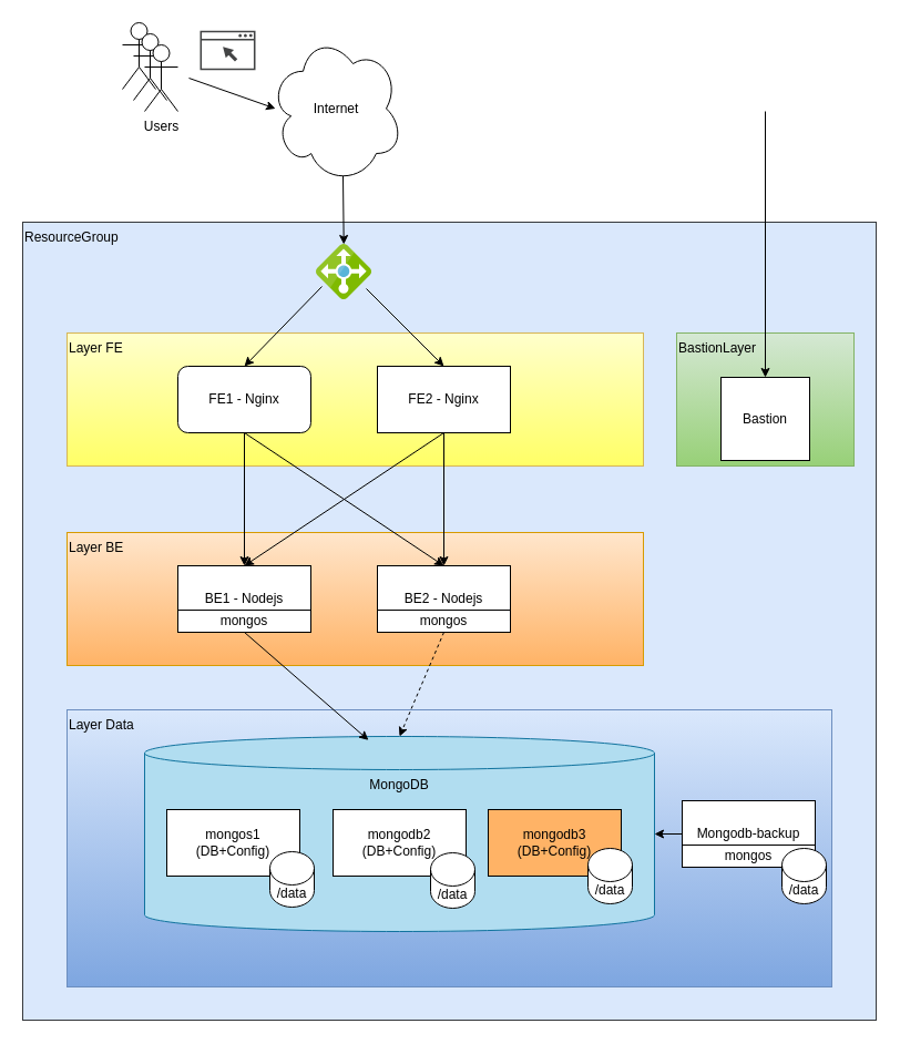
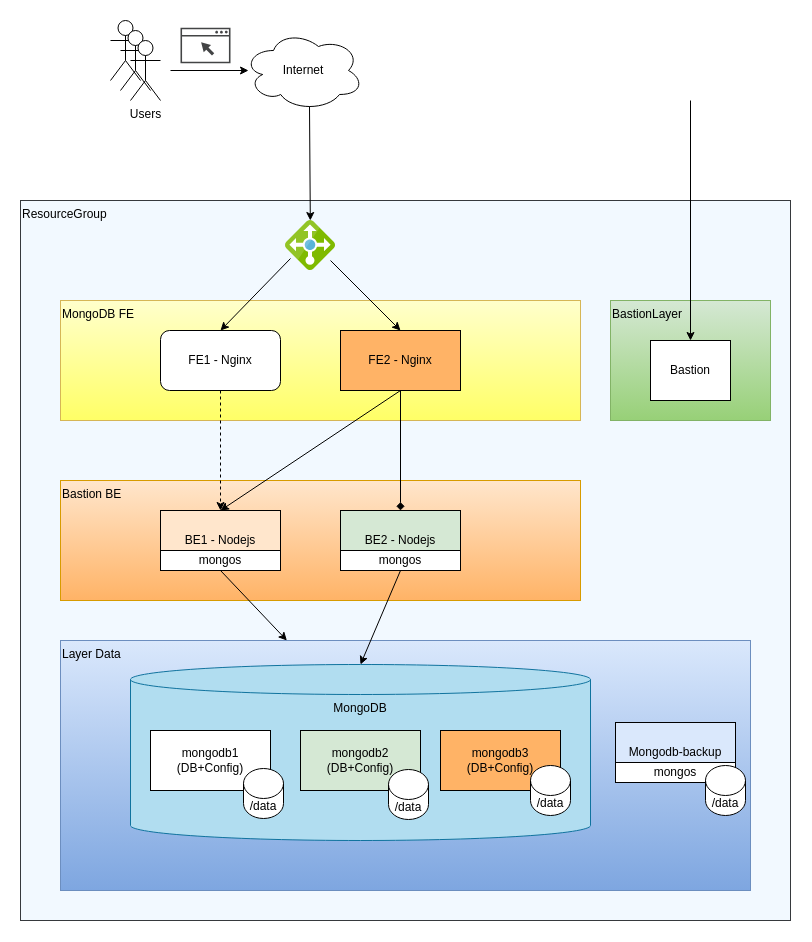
  <mxCell id="0" />
  <mxCell id="1" parent="0" />
- <mxCell id="2" value="ResourceGroup&lt;br&gt;" style="rounded=0;whiteSpace=wrap;html=1;align=left;verticalAlign=top;strokeColor=#36393d;fillColor=#dae8fc;" parent="1" vertex="1"><mxGeometry x="20" y="200" width="770" height="720" as="geometry" /></mxCell>
- <mxCell id="3" value="Layer FE" style="rounded=0;whiteSpace=wrap;html=1;verticalAlign=top;align=left;strokeColor=#d6b656;gradientColor=#FFFF66;fillColor=#FFFFCC;" parent="1" vertex="1"><mxGeometry x="60" y="300" width="520" height="120" as="geometry" /></mxCell>
+ <mxCell id="2" value="ResourceGroup&lt;br&gt;" style="rounded=0;whiteSpace=wrap;html=1;align=left;verticalAlign=top;strokeColor=#36393d;fillColor=#F2F9FF;" parent="1" vertex="1"><mxGeometry x="20" y="200" width="770" height="720" as="geometry" /></mxCell>
+ <mxCell id="3" value="MongoDB FE" style="rounded=0;whiteSpace=wrap;html=1;verticalAlign=top;align=left;strokeColor=#d6b656;gradientColor=#FFFF66;fillColor=#FFFFCC;" parent="1" vertex="1"><mxGeometry x="60" y="300" width="520" height="120" as="geometry" /></mxCell>
  <mxCell id="4" value="FE1 - Nginx" style="whiteSpace=wrap;html=1;rounded=1;" parent="1" vertex="1"><mxGeometry x="160" y="330" width="120" height="60" as="geometry" /></mxCell>
- <mxCell id="5" value="FE2 - Nginx" style="rounded=0;whiteSpace=wrap;html=1;" parent="1" vertex="1"><mxGeometry x="340" y="330" width="120" height="60" as="geometry" /></mxCell>
- <mxCell id="6" value="Layer BE" style="rounded=0;whiteSpace=wrap;html=1;verticalAlign=top;align=left;strokeColor=#d79b00;gradientDirection=north;fillColor=#FFB366;gradientColor=#FFE6CC;" parent="1" vertex="1"><mxGeometry x="60" y="480" width="520" height="120" as="geometry" /></mxCell>
- <mxCell id="7" value="BE1 - Nodejs" style="rounded=0;whiteSpace=wrap;html=1;" parent="1" vertex="1"><mxGeometry x="160" y="510" width="120" height="60" as="geometry" /></mxCell>
- <mxCell id="8" value="BE2 - Nodejs" style="rounded=0;whiteSpace=wrap;html=1;" parent="1" vertex="1"><mxGeometry x="340" y="510" width="120" height="60" as="geometry" /></mxCell>
- <mxCell id="9" value="" style="endArrow=classic;html=1;exitX=0.5;exitY=1;exitDx=0;exitDy=0;entryX=0.5;entryY=0;entryDx=0;entryDy=0;" parent="1" source="4" target="7" edge="1"><mxGeometry width="50" height="50" relative="1" as="geometry"><mxPoint x="300" y="590" as="sourcePoint" /><mxPoint x="350" y="540" as="targetPoint" /></mxGeometry></mxCell>
- <mxCell id="10" value="" style="endArrow=classic;html=1;exitX=0.5;exitY=1;exitDx=0;exitDy=0;entryX=0.5;entryY=0;entryDx=0;entryDy=0;" parent="1" source="4" target="8" edge="1"><mxGeometry width="50" height="50" relative="1" as="geometry"><mxPoint x="300" y="590" as="sourcePoint" /><mxPoint x="350" y="540" as="targetPoint" /></mxGeometry></mxCell>
- <mxCell id="11" value="" style="endArrow=classic;html=1;exitX=0.5;exitY=1;exitDx=0;exitDy=0;" parent="1" source="5" target="8" edge="1"><mxGeometry width="50" height="50" relative="1" as="geometry"><mxPoint x="300" y="590" as="sourcePoint" /><mxPoint x="350" y="540" as="targetPoint" /></mxGeometry></mxCell>
+ <mxCell id="5" value="FE2 - Nginx" style="rounded=0;whiteSpace=wrap;html=1;fillColor=#ffb366;" parent="1" vertex="1"><mxGeometry x="340" y="330" width="120" height="60" as="geometry" /></mxCell>
+ <mxCell id="6" value="Bastion BE" style="rounded=0;whiteSpace=wrap;html=1;verticalAlign=top;align=left;strokeColor=#d79b00;gradientDirection=north;fillColor=#FFB366;gradientColor=#FFE6CC;" parent="1" vertex="1"><mxGeometry x="60" y="480" width="520" height="120" as="geometry" /></mxCell>
+ <mxCell id="7" value="BE1 - Nodejs" style="rounded=0;whiteSpace=wrap;html=1;fillColor=#ffe6cc;" parent="1" vertex="1"><mxGeometry x="160" y="510" width="120" height="60" as="geometry" /></mxCell>
+ <mxCell id="8" value="BE2 - Nodejs" style="rounded=0;whiteSpace=wrap;html=1;fillColor=#d5e8d4;" parent="1" vertex="1"><mxGeometry x="340" y="510" width="120" height="60" as="geometry" /></mxCell>
+ <mxCell id="9" value="" style="endArrow=classic;html=1;exitX=0.5;exitY=1;exitDx=0;exitDy=0;entryX=0.5;entryY=0;entryDx=0;entryDy=0;dashed=1;" parent="1" source="4" target="7" edge="1"><mxGeometry width="50" height="50" relative="1" as="geometry"><mxPoint x="300" y="590" as="sourcePoint" /><mxPoint x="350" y="540" as="targetPoint" /></mxGeometry></mxCell>
+ <mxCell id="11" value="" style="endArrow=diamond;html=1;exitX=0.5;exitY=1;exitDx=0;exitDy=0;" parent="1" source="5" target="8" edge="1"><mxGeometry width="50" height="50" relative="1" as="geometry"><mxPoint x="300" y="590" as="sourcePoint" /><mxPoint x="350" y="540" as="targetPoint" /></mxGeometry></mxCell>
  <mxCell id="12" value="" style="endArrow=classic;html=1;entryX=0.5;entryY=0;entryDx=0;entryDy=0;" parent="1" target="7" edge="1"><mxGeometry width="50" height="50" relative="1" as="geometry"><mxPoint x="400" y="390" as="sourcePoint" /><mxPoint x="350" y="540" as="targetPoint" /></mxGeometry></mxCell>
  <mxCell id="13" value="Layer Data" style="rounded=0;whiteSpace=wrap;html=1;verticalAlign=top;align=left;fillColor=#dae8fc;strokeColor=#6c8ebf;gradientColor=#7ea6e0;" parent="1" vertex="1"><mxGeometry x="60" y="640" width="690" height="250" as="geometry" /></mxCell>
  <mxCell id="14" value="MongoDB" style="shape=cylinder3;whiteSpace=wrap;html=1;boundedLbl=1;backgroundOutline=1;size=15;align=center;verticalAlign=top;fillColor=#b1ddf0;strokeColor=#10739e;" parent="1" vertex="1"><mxGeometry x="130" y="664" width="460" height="176" as="geometry" /></mxCell>
  <mxCell id="15" value="" style="aspect=fixed;html=1;points=[];align=center;image;fontSize=12;image=img/lib/mscae/Load_Balancer_feature.svg;" parent="1" vertex="1"><mxGeometry x="285" y="220" width="50" height="50" as="geometry" /></mxCell>
- <mxCell id="16" value="" style="endArrow=classic;html=1;exitX=0.5;exitY=1;exitDx=0;exitDy=0;entryX=0.439;entryY=0.019;entryDx=0;entryDy=0;entryPerimeter=0;" parent="1" source="7" target="14" edge="1"><mxGeometry width="50" height="50" relative="1" as="geometry"><mxPoint x="300" y="590" as="sourcePoint" /><mxPoint x="350" y="540" as="targetPoint" /></mxGeometry></mxCell>
- <mxCell id="17" value="" style="endArrow=classic;html=1;exitX=0.5;exitY=1;exitDx=0;exitDy=0;entryX=0.5;entryY=0;entryDx=0;entryDy=0;entryPerimeter=0;dashed=1;" parent="1" source="8" target="14" edge="1"><mxGeometry width="50" height="50" relative="1" as="geometry"><mxPoint x="300" y="590" as="sourcePoint" /><mxPoint x="350" y="540" as="targetPoint" /></mxGeometry></mxCell>
+ <mxCell id="16" value="" style="endArrow=classic;html=1;exitX=0.5;exitY=1;exitDx=0;exitDy=0;" parent="1" source="7" target="13" edge="1"><mxGeometry width="50" height="50" relative="1" as="geometry"><mxPoint x="300" y="590" as="sourcePoint" /><mxPoint x="350" y="540" as="targetPoint" /></mxGeometry></mxCell>
+ <mxCell id="17" value="" style="endArrow=classic;html=1;exitX=0.5;exitY=1;exitDx=0;exitDy=0;entryX=0.5;entryY=0;entryDx=0;entryDy=0;entryPerimeter=0;" parent="1" source="8" target="14" edge="1"><mxGeometry width="50" height="50" relative="1" as="geometry"><mxPoint x="300" y="590" as="sourcePoint" /><mxPoint x="350" y="540" as="targetPoint" /></mxGeometry></mxCell>
  <mxCell id="18" value="" style="endArrow=classic;html=1;exitX=0.9;exitY=0.8;exitDx=0;exitDy=0;exitPerimeter=0;entryX=0.5;entryY=0;entryDx=0;entryDy=0;" parent="1" source="15" target="5" edge="1"><mxGeometry width="50" height="50" relative="1" as="geometry"><mxPoint x="300" y="590" as="sourcePoint" /><mxPoint x="350" y="540" as="targetPoint" /></mxGeometry></mxCell>
  <mxCell id="19" value="" style="endArrow=classic;html=1;exitX=0.1;exitY=0.76;exitDx=0;exitDy=0;exitPerimeter=0;entryX=0.5;entryY=0;entryDx=0;entryDy=0;" parent="1" source="15" target="4" edge="1"><mxGeometry width="50" height="50" relative="1" as="geometry"><mxPoint x="300" y="590" as="sourcePoint" /><mxPoint x="350" y="540" as="targetPoint" /></mxGeometry></mxCell>
  <mxCell id="20" value="BastionLayer" style="rounded=0;whiteSpace=wrap;html=1;verticalAlign=top;align=left;fillColor=#d5e8d4;strokeColor=#82b366;gradientColor=#97d077;" parent="1" vertex="1"><mxGeometry x="610" y="300" width="160" height="120" as="geometry" /></mxCell>
- <mxCell id="21" value="Bastion" style="rounded=0;whiteSpace=wrap;html=1;align=center;" parent="1" vertex="1"><mxGeometry x="650" y="340" width="80" height="75" as="geometry" /></mxCell>
+ <mxCell id="21" value="Bastion" style="rounded=0;whiteSpace=wrap;html=1;align=center;" parent="1" vertex="1"><mxGeometry x="650" y="340" width="80" height="60" as="geometry" /></mxCell>
  <mxCell id="22" value="" style="shape=umlActor;verticalLabelPosition=bottom;verticalAlign=top;html=1;outlineConnect=0;align=center;" parent="1" vertex="1"><mxGeometry x="110" y="20" width="30" height="60" as="geometry" /></mxCell>
  <mxCell id="23" value="" style="shape=umlActor;verticalLabelPosition=bottom;verticalAlign=top;html=1;outlineConnect=0;align=center;" parent="1" vertex="1"><mxGeometry x="120" y="30" width="30" height="60" as="geometry" /></mxCell>
  <mxCell id="24" value="Users" style="shape=umlActor;verticalLabelPosition=bottom;verticalAlign=top;html=1;outlineConnect=0;align=center;" parent="1" vertex="1"><mxGeometry x="130" y="40" width="30" height="60" as="geometry" /></mxCell>
- <mxCell id="25" value="Internet" style="ellipse;shape=cloud;whiteSpace=wrap;html=1;align=center;" parent="1" vertex="1"><mxGeometry x="243" y="30" width="120" height="135" as="geometry" /></mxCell>
+ <mxCell id="25" value="Internet" style="ellipse;shape=cloud;whiteSpace=wrap;html=1;align=center;" parent="1" vertex="1"><mxGeometry x="243" y="30" width="120" height="80" as="geometry" /></mxCell>
  <mxCell id="26" value="" style="endArrow=classic;html=1;entryX=0.042;entryY=0.5;entryDx=0;entryDy=0;entryPerimeter=0;" parent="1" target="25" edge="1"><mxGeometry width="50" height="50" relative="1" as="geometry"><mxPoint x="170" y="70" as="sourcePoint" /><mxPoint x="430" y="350" as="targetPoint" /></mxGeometry></mxCell>
  <mxCell id="27" value="" style="endArrow=classic;html=1;exitX=0.55;exitY=0.95;exitDx=0;exitDy=0;exitPerimeter=0;" parent="1" source="25" target="15" edge="1"><mxGeometry width="50" height="50" relative="1" as="geometry"><mxPoint x="380" y="400" as="sourcePoint" /><mxPoint x="430" y="350" as="targetPoint" /></mxGeometry></mxCell>
  <mxCell id="28" value="" style="endArrow=classic;html=1;entryX=0.5;entryY=0;entryDx=0;entryDy=0;" parent="1" target="21" edge="1"><mxGeometry width="50" height="50" relative="1" as="geometry"><mxPoint x="690" y="100" as="sourcePoint" /><mxPoint x="430" y="350" as="targetPoint" /></mxGeometry></mxCell>
  <mxCell id="29" value="" style="pointerEvents=1;shadow=0;dashed=0;html=1;strokeColor=none;fillColor=#434445;aspect=fixed;labelPosition=center;verticalLabelPosition=bottom;verticalAlign=top;align=center;outlineConnect=0;shape=mxgraph.vvd.web_browser;" parent="1" vertex="1"><mxGeometry x="180" y="27.25" width="50" height="35.5" as="geometry" /></mxCell>
- <mxCell id="30" value="mongos1&lt;br&gt;(DB+Config)" style="rounded=0;whiteSpace=wrap;html=1;verticalAlign=middle;" vertex="1" parent="1"><mxGeometry x="150" y="730" width="120" height="60" as="geometry" /></mxCell>
- <mxCell id="31" value="mongodb2&lt;br&gt;(DB+Config)" style="rounded=0;whiteSpace=wrap;html=1;" vertex="1" parent="1"><mxGeometry x="300" y="730" width="120" height="60" as="geometry" /></mxCell>
+ <mxCell id="30" value="mongodb1&lt;br&gt;(DB+Config)" style="rounded=0;whiteSpace=wrap;html=1;verticalAlign=middle;" vertex="1" parent="1"><mxGeometry x="150" y="730" width="120" height="60" as="geometry" /></mxCell>
+ <mxCell id="31" value="mongodb2&lt;br&gt;(DB+Config)" style="rounded=0;whiteSpace=wrap;html=1;fillColor=#d5e8d4;" vertex="1" parent="1"><mxGeometry x="300" y="730" width="120" height="60" as="geometry" /></mxCell>
  <mxCell id="32" value="mongodb3&lt;br&gt;(DB+Config)" style="rounded=0;whiteSpace=wrap;html=1;fillColor=#ffb366;" vertex="1" parent="1"><mxGeometry x="440" y="730" width="120" height="60" as="geometry" /></mxCell>
  <mxCell id="33" value="mongos" style="rounded=0;whiteSpace=wrap;html=1;" vertex="1" parent="1"><mxGeometry x="340" y="550" width="120" height="20" as="geometry" /></mxCell>
  <mxCell id="34" value="mongos" style="rounded=0;whiteSpace=wrap;html=1;" vertex="1" parent="1"><mxGeometry x="160" y="550" width="120" height="20" as="geometry" /></mxCell>
- <mxCell id="35" style="edgeStyle=orthogonalEdgeStyle;rounded=0;orthogonalLoop=1;jettySize=auto;html=1;exitX=0;exitY=0.5;exitDx=0;exitDy=0;" edge="1" parent="1" source="36" target="14"><mxGeometry relative="1" as="geometry" /></mxCell>
- <mxCell id="36" value="Mongodb-backup" style="rounded=0;whiteSpace=wrap;html=1;" vertex="1" parent="1"><mxGeometry x="615" y="722" width="120" height="60" as="geometry" /></mxCell>
+ <mxCell id="36" value="Mongodb-backup" style="rounded=0;whiteSpace=wrap;html=1;fillColor=#dae8fc;" vertex="1" parent="1"><mxGeometry x="615" y="722" width="120" height="60" as="geometry" /></mxCell>
  <mxCell id="37" value="/data" style="shape=cylinder3;whiteSpace=wrap;html=1;boundedLbl=1;backgroundOutline=1;size=15;" vertex="1" parent="1"><mxGeometry x="388" y="769" width="40" height="50" as="geometry" /></mxCell>
  <mxCell id="38" value="/data" style="shape=cylinder3;whiteSpace=wrap;html=1;boundedLbl=1;backgroundOutline=1;size=15;" vertex="1" parent="1"><mxGeometry x="243" y="768" width="40" height="50" as="geometry" /></mxCell>
  <mxCell id="39" value="/data" style="shape=cylinder3;whiteSpace=wrap;html=1;boundedLbl=1;backgroundOutline=1;size=15;" vertex="1" parent="1"><mxGeometry x="530" y="765" width="40" height="50" as="geometry" /></mxCell>
  <mxCell id="40" value="mongos" style="rounded=0;whiteSpace=wrap;html=1;" vertex="1" parent="1"><mxGeometry x="615" y="762" width="120" height="20" as="geometry" /></mxCell>
  <mxCell id="41" value="/data" style="shape=cylinder3;whiteSpace=wrap;html=1;boundedLbl=1;backgroundOutline=1;size=15;" vertex="1" parent="1"><mxGeometry x="705" y="765" width="40" height="50" as="geometry" /></mxCell>
